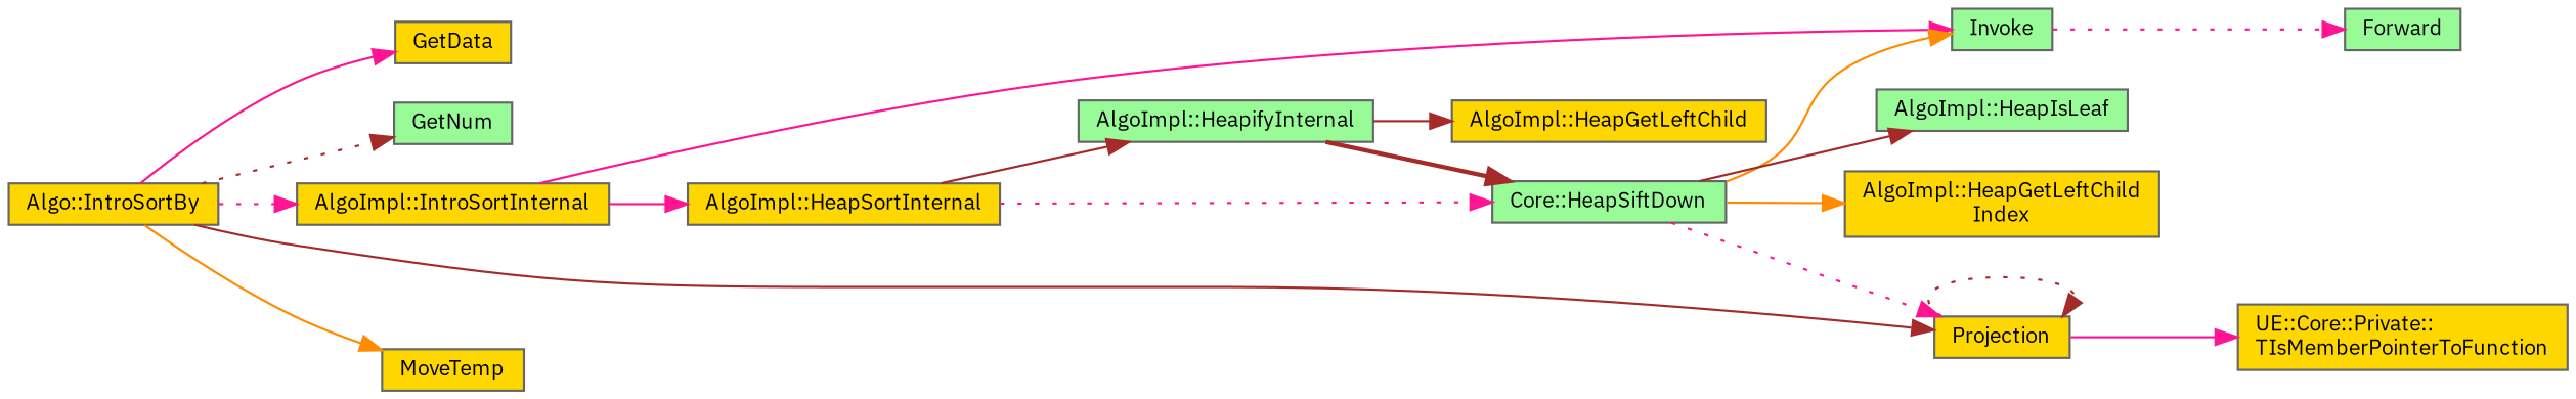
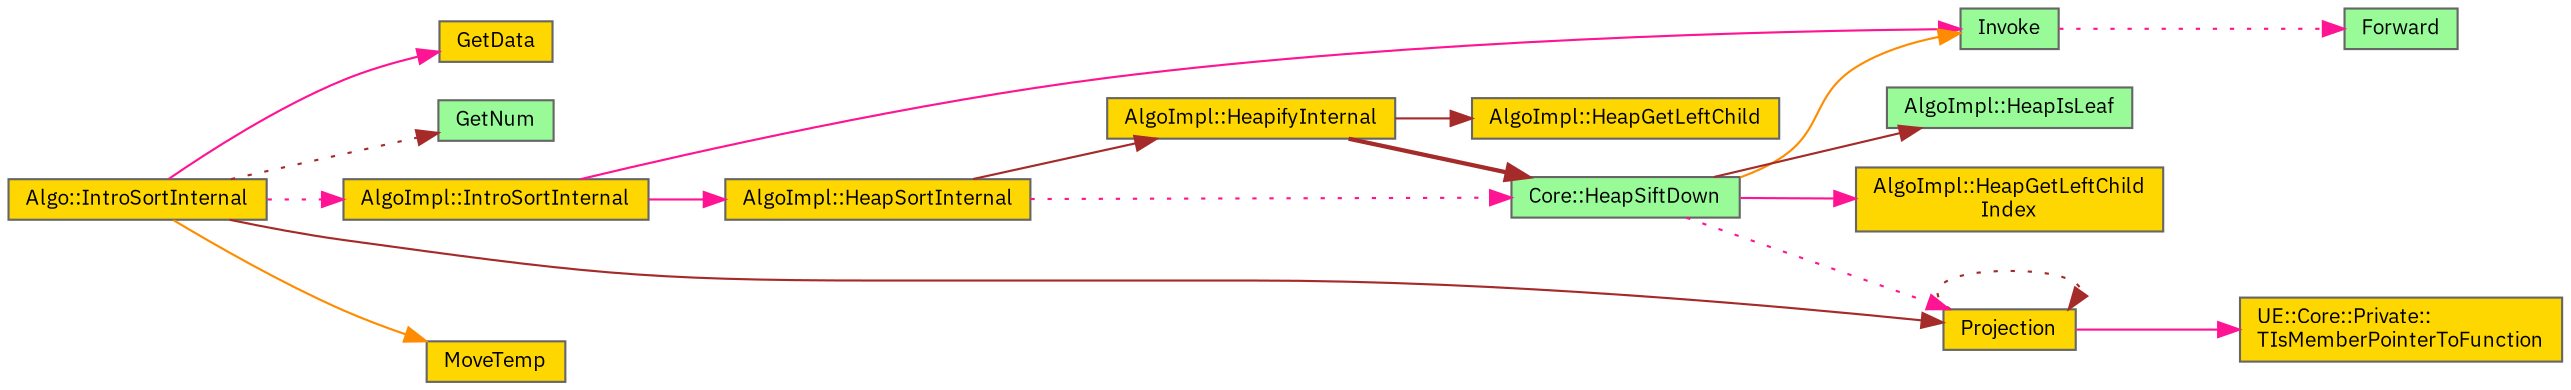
  digraph {
    fontname="IBM Plex Sans"
    rankdir=LR
    node [color=grey40 fillcolor=gold fontname="IBM Plex Sans" fontsize=10 shape=box style=filled]
    edge [color=deeppink fontname="IBM Plex Sans" fontsize=10 labelfontname=Helvetica labelfontsize=10 style=solid]
-   n1 [color=gray40 fontcolor=black height=0.2 label="Algo::IntroSortBy" width=0.4]
+   n1 [color=gray40 fontcolor=black height=0.2 label="Algo::IntroSortInternal" width=0.4]
    n2 [height=0.2 label=GetData width=0.4]
    n3 [fillcolor=palegreen height=0.2 label=GetNum width=0.4]
    n4 [height=0.2 label="AlgoImpl::IntroSortInternal" width=0.4]
    n5 [height=0.2 label=Projection width=0.4]
    n6 [height=0.2 label=MoveTemp width=0.4]
    n7 [height=0.2 label="AlgoImpl::HeapSortInternal" width=0.4]
    n8 [fillcolor=palegreen height=0.2 label=Invoke width=0.4]
    n9 [height=0.2 label="UE::Core::Private::\lTIsMemberPointerToFunction" width=0.4]
-   n10 [fillcolor=palegreen height=0.2 label="AlgoImpl::HeapifyInternal" width=0.4]
+   n10 [height=0.2 label="AlgoImpl::HeapifyInternal" width=0.4]
    n11 [fillcolor=palegreen height=0.2 label="Core::HeapSiftDown" width=0.4]
    n12 [fillcolor=palegreen height=0.2 label=Forward width=0.4]
    n13 [height=0.2 label="AlgoImpl::HeapGetLeftChild" width=0.4]
    n14 [height=0.2 label="AlgoImpl::HeapGetLeftChild\lIndex" width=0.4]
    n15 [fillcolor=palegreen height=0.2 label="AlgoImpl::HeapIsLeaf" width=0.4]
    n1 -> n2
    n1 -> n3 [color=brown style=dotted]
    n1 -> n4 [style=dotted]
    n1 -> n5 [color=brown]
    n1 -> n6 [color=darkorange]
    n4 -> n7
    n4 -> n8
    n5 -> n5 [color=brown style=dotted]
    n5 -> n9
    n7 -> n10 [color=brown]
    n7 -> n11 [style=dotted]
    n8 -> n12 [style=dotted]
    n10 -> n11 [color=brown style=bold]
    n10 -> n13 [color=brown]
    n11 -> n5 [style=dotted]
    n11 -> n8 [color=darkorange]
-   n11 -> n14 [color=darkorange]
+   n11 -> n14
    n11 -> n15 [color=brown]
  }
